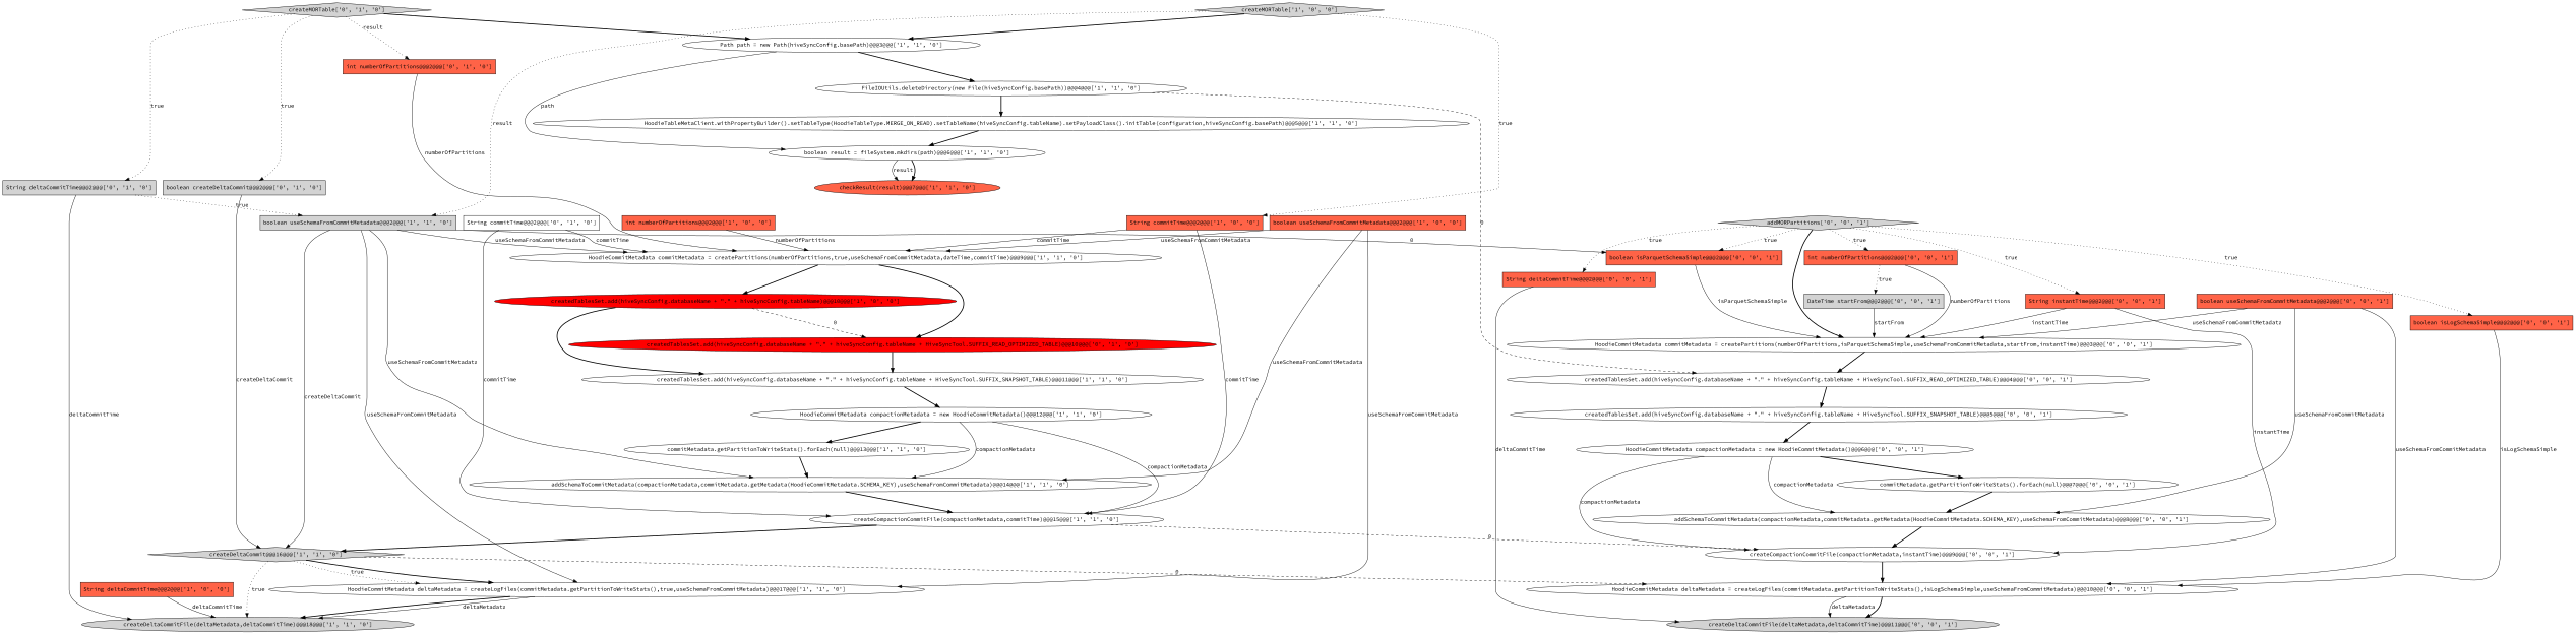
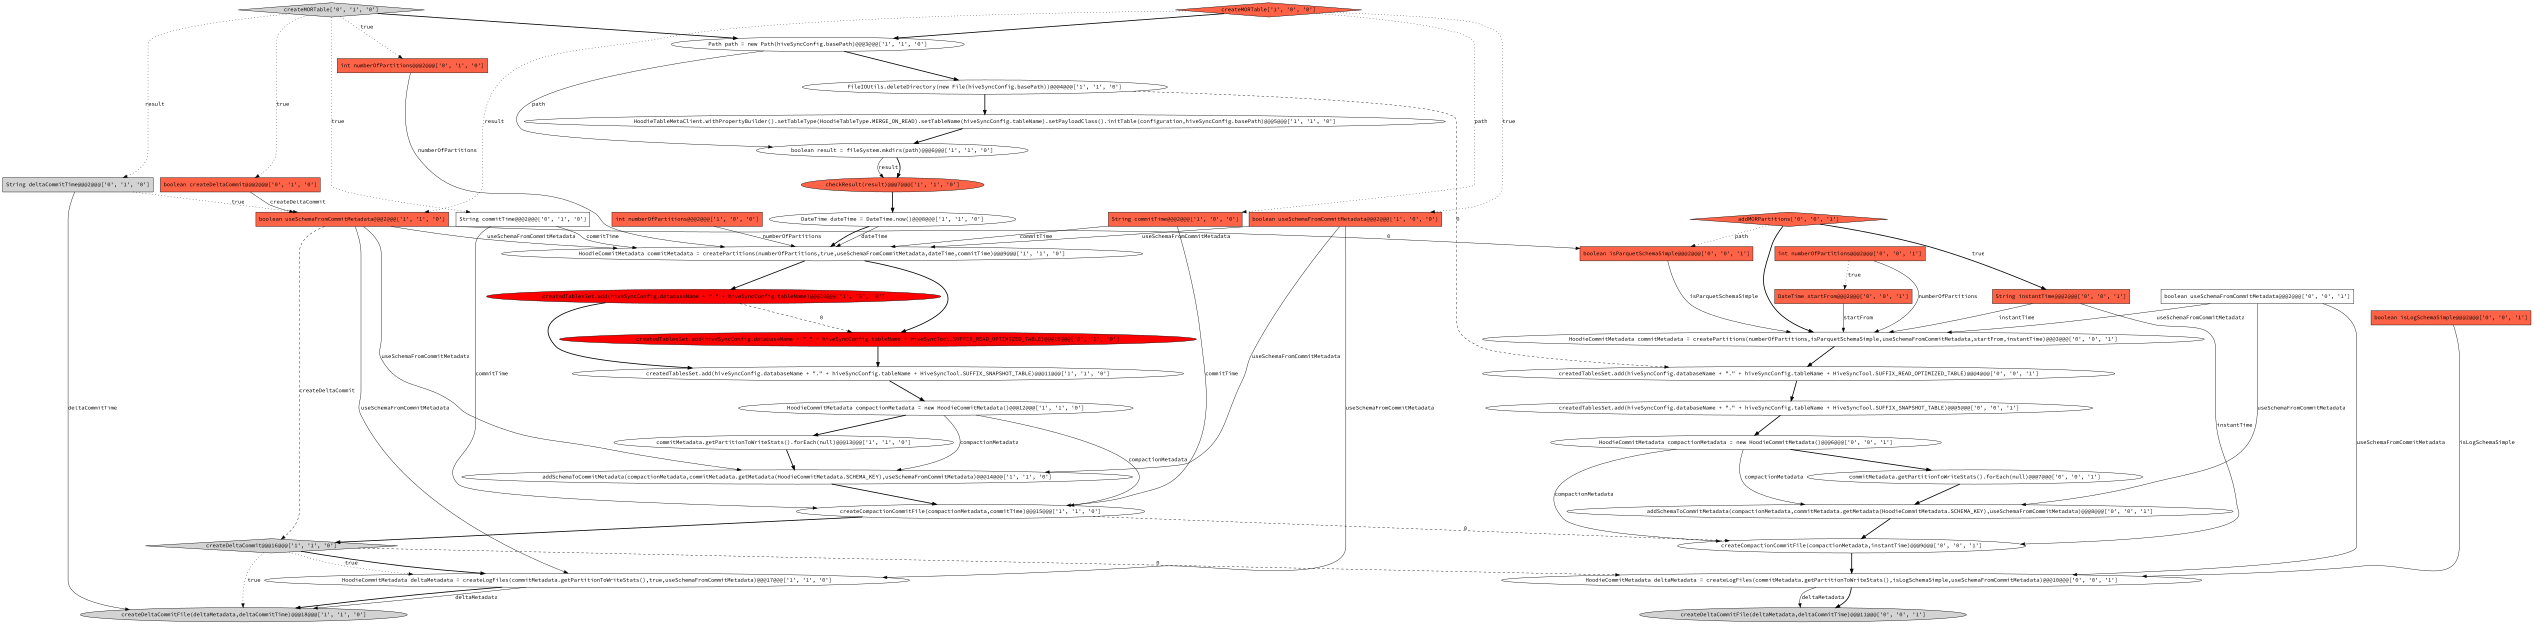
  digraph {
    fontname="Source Code Pro"
    node [fillcolor=white fontname="Source Code Pro" shape=ellipse style=filled]
    edge [fontname="Source Code Pro" style=solid]
    n1 [label="HoodieCommitMetadata commitMetadata = createPartitions(numberOfPartitions,true,useSchemaFromCommitMetadata,dateTime,commitTime)@@@9@@@['1', '1', '0']"]
    n2 [fillcolor=red label="createdTablesSet.add(hiveSyncConfig.databaseName + \".\" + hiveSyncConfig.tableName)@@@10@@@['1', '0', '0']"]
    n3 [fillcolor=red label="createdTablesSet.add(hiveSyncConfig.databaseName + \".\" + hiveSyncConfig.tableName + HiveSyncTool.SUFFIX_READ_OPTIMIZED_TABLE)@@@10@@@['0', '1', '0']"]
    n4 [label="createdTablesSet.add(hiveSyncConfig.databaseName + \".\" + hiveSyncConfig.tableName + HiveSyncTool.SUFFIX_SNAPSHOT_TABLE)@@@11@@@['1', '1', '0']"]
    n5 [fillcolor=tomato label="int numberOfPartitions@@@2@@@['0', '1', '0']" shape=box]
-   n6 [fillcolor=tomato label="String deltaCommitTime@@@2@@@['1', '0', '0']" shape=box]
    n7 [fillcolor=lightgray label="createDeltaCommitFile(deltaMetadata,deltaCommitTime)@@@18@@@['1', '1', '0']"]
    n8 [label="HoodieCommitMetadata compactionMetadata = new HoodieCommitMetadata()@@@12@@@['1', '1', '0']"]
    n9 [label="addSchemaToCommitMetadata(compactionMetadata,commitMetadata.getMetadata(HoodieCommitMetadata.SCHEMA_KEY),useSchemaFromCommitMetadata)@@@14@@@['1', '1', '0']"]
    n10 [label="createCompactionCommitFile(compactionMetadata,commitTime)@@@15@@@['1', '1', '0']"]
    n11 [label="commitMetadata.getPartitionToWriteStats().forEach(null)@@@13@@@['1', '1', '0']"]
    n12 [fillcolor=lightgray label="String deltaCommitTime@@@2@@@['0', '1', '0']" shape=box]
-   n13 [fillcolor=lightgray label="boolean useSchemaFromCommitMetadata@@@2@@@['1', '1', '0']" shape=box]
+   n13 [fillcolor=tomato label="boolean useSchemaFromCommitMetadata@@@2@@@['1', '1', '0']" shape=box]
    n14 [fillcolor=tomato label="boolean useSchemaFromCommitMetadata@@@2@@@['1', '0', '0']" shape=box]
    n15 [label="HoodieCommitMetadata deltaMetadata = createLogFiles(commitMetadata.getPartitionToWriteStats(),true,useSchemaFromCommitMetadata)@@@17@@@['1', '1', '0']"]
    n16 [fillcolor=tomato label="boolean isParquetSchemaSimple@@@2@@@['0', '0', '1']" shape=box]
    n17 [fillcolor=lightgray label="createDeltaCommit@@@16@@@['1', '1', '0']" shape=diamond]
    n18 [label="HoodieCommitMetadata commitMetadata = createPartitions(numberOfPartitions,isParquetSchemaSimple,useSchemaFromCommitMetadata,startFrom,instantTime)@@@3@@@['0', '0', '1']"]
    n19 [label="HoodieCommitMetadata deltaMetadata = createLogFiles(commitMetadata.getPartitionToWriteStats(),isLogSchemaSimple,useSchemaFromCommitMetadata)@@@10@@@['0', '0', '1']"]
    n20 [label="addSchemaToCommitMetadata(compactionMetadata,commitMetadata.getMetadata(HoodieCommitMetadata.SCHEMA_KEY),useSchemaFromCommitMetadata)@@@8@@@['0', '0', '1']"]
    n21 [label="createCompactionCommitFile(compactionMetadata,instantTime)@@@9@@@['0', '0', '1']"]
    n22 [fillcolor=tomato label="int numberOfPartitions@@@2@@@['1', '0', '0']" shape=box]
    n23 [fillcolor=tomato label="int numberOfPartitions@@@2@@@['0', '0', '1']" shape=box]
-   n24 [fillcolor=lightgray label="DateTime startFrom@@@2@@@['0', '0', '1']" shape=box]
+   n24 [fillcolor=tomato label="DateTime startFrom@@@2@@@['0', '0', '1']" shape=box]
    n25 [label="createdTablesSet.add(hiveSyncConfig.databaseName + \".\" + hiveSyncConfig.tableName + HiveSyncTool.SUFFIX_READ_OPTIMIZED_TABLE)@@@4@@@['0', '0', '1']"]
    n26 [fillcolor=tomato label="checkResult(result)@@@7@@@['1', '1', '0']"]
-   n28 [fillcolor=tomato label="String deltaCommitTime@@@2@@@['0', '0', '1']" shape=box]
+   n27 [label="DateTime dateTime = DateTime.now()@@@8@@@['1', '1', '0']"]
    n29 [fillcolor=lightgray label="createDeltaCommitFile(deltaMetadata,deltaCommitTime)@@@11@@@['0', '0', '1']"]
    n30 [label="createdTablesSet.add(hiveSyncConfig.databaseName + \".\" + hiveSyncConfig.tableName + HiveSyncTool.SUFFIX_SNAPSHOT_TABLE)@@@5@@@['0', '0', '1']"]
    n31 [label="HoodieCommitMetadata compactionMetadata = new HoodieCommitMetadata()@@@6@@@['0', '0', '1']"]
    n32 [label="commitMetadata.getPartitionToWriteStats().forEach(null)@@@7@@@['0', '0', '1']"]
    n33 [fillcolor=tomato label="String instantTime@@@2@@@['0', '0', '1']" shape=box]
-   n34 [fillcolor=lightgray label="addMORPartitions['0', '0', '1']" shape=diamond]
+   n34 [fillcolor=tomato label="addMORPartitions['0', '0', '1']" shape=diamond]
    n35 [fillcolor=tomato label="boolean isLogSchemaSimple@@@2@@@['0', '0', '1']" shape=box]
-   n36 [fillcolor=tomato label="boolean useSchemaFromCommitMetadata@@@2@@@['0', '0', '1']" shape=box]
-   n37 [fillcolor=lightgray label="boolean createDeltaCommit@@@2@@@['0', '1', '0']" shape=box]
+   n36 [label="boolean useSchemaFromCommitMetadata@@@2@@@['0', '0', '1']" shape=box]
+   n37 [fillcolor=tomato label="boolean createDeltaCommit@@@2@@@['0', '1', '0']" shape=box]
    n38 [fillcolor=tomato label="String commitTime@@@2@@@['1', '0', '0']" shape=box]
    n39 [label="String commitTime@@@2@@@['0', '1', '0']" shape=box]
    n40 [label="HoodieTableMetaClient.withPropertyBuilder().setTableType(HoodieTableType.MERGE_ON_READ).setTableName(hiveSyncConfig.tableName).setPayloadClass().initTable(configuration,hiveSyncConfig.basePath)@@@5@@@['1', '1', '0']"]
    n41 [label="boolean result = fileSystem.mkdirs(path)@@@6@@@['1', '1', '0']"]
    n42 [label="Path path = new Path(hiveSyncConfig.basePath)@@@3@@@['1', '1', '0']"]
    n43 [label="FileIOUtils.deleteDirectory(new File(hiveSyncConfig.basePath))@@@4@@@['1', '1', '0']"]
    n44 [fillcolor=lightgray label="createMORTable['0', '1', '0']" shape=diamond]
-   n45 [fillcolor=lightgray label="createMORTable['1', '0', '0']" shape=diamond]
+   n45 [fillcolor=tomato label="createMORTable['1', '0', '0']" shape=diamond]
    n1 -> n2 [style=bold]
    n1 -> n3 [style=bold]
    n2 -> n3 [label=0 style=dashed]
    n2 -> n4 [style=bold]
    n3 -> n4 [style=bold]
    n4 -> n8 [style=bold]
    n5 -> n1 [label=numberOfPartitions]
-   n6 -> n7 [label=deltaCommitTime]
    n8 -> n9 [label=compactionMetadata]
    n8 -> n10 [label=compactionMetadata]
    n8 -> n11 [style=bold]
    n9 -> n10 [style=bold]
    n10 -> n17 [style=bold]
    n10 -> n21 [label=0 style=dashed]
    n11 -> n9 [style=bold]
    n12 -> n7 [label=deltaCommitTime]
    n12 -> n13 [label=true style=dotted]
    n13 -> n1 [label=useSchemaFromCommitMetadata]
    n13 -> n9 [label=useSchemaFromCommitMetadata]
    n13 -> n15 [label=useSchemaFromCommitMetadata]
    n13 -> n16 [label=0]
-   n13 -> n17 [label=createDeltaCommit]
+   n13 -> n17 [label=createDeltaCommit style=dashed]
    n14 -> n1 [label=useSchemaFromCommitMetadata]
    n14 -> n9 [label=useSchemaFromCommitMetadata]
    n14 -> n15 [label=useSchemaFromCommitMetadata]
    n15 -> n7 [style=bold]
    n15 -> n7 [label=deltaMetadata]
    n16 -> n18 [label=isParquetSchemaSimple]
    n17 -> n7 [label=true style=dotted]
    n17 -> n15 [style=bold]
    n17 -> n15 [label=true style=dotted]
    n17 -> n19 [label=0 style=dashed]
    n18 -> n25 [style=bold]
    n19 -> n29 [style=bold]
    n19 -> n29 [label=deltaMetadata]
    n20 -> n21 [style=bold]
    n21 -> n19 [style=bold]
    n22 -> n1 [label=numberOfPartitions]
    n23 -> n18 [label=numberOfPartitions]
    n23 -> n24 [label=true style=dotted]
    n24 -> n18 [label=startFrom]
    n25 -> n30 [style=bold]
-   n28 -> n29 [label=deltaCommitTime]
+   n26 -> n27 [style=bold]
+   n27 -> n1 [label=dateTime]
+   n27 -> n1 [style=bold]
    n30 -> n31 [style=bold]
    n31 -> n20 [label=compactionMetadata]
    n31 -> n21 [label=compactionMetadata]
    n31 -> n32 [style=bold]
    n32 -> n20 [style=bold]
    n33 -> n18 [label=instantTime]
    n33 -> n21 [label=instantTime]
-   n34 -> n16 [label=true style=dotted]
+   n34 -> n16 [label=path style=dotted]
    n34 -> n18 [style=bold]
-   n34 -> n23 [label=true style=dotted]
-   n34 -> n28 [label=true style=dotted]
-   n34 -> n33 [label=true style=dotted]
-   n34 -> n35 [label=true style=dotted]
+   n34 -> n33 [label=true style=bold]
    n35 -> n19 [label=isLogSchemaSimple]
    n36 -> n18 [label=useSchemaFromCommitMetadata]
    n36 -> n19 [label=useSchemaFromCommitMetadata]
    n36 -> n20 [label=useSchemaFromCommitMetadata]
-   n37 -> n17 [label=createDeltaCommit]
+   n37 -> n13 [label=createDeltaCommit]
    n38 -> n1 [label=commitTime]
    n38 -> n10 [label=commitTime]
    n39 -> n1 [label=commitTime]
    n39 -> n10 [label=commitTime]
    n40 -> n41 [style=bold]
    n41 -> n26 [style=bold]
    n41 -> n26 [label=result]
    n42 -> n41 [label=path]
    n42 -> n43 [style=bold]
    n43 -> n25 [label=0 style=dashed]
    n43 -> n40 [style=bold]
-   n44 -> n5 [label=result style=dotted]
-   n44 -> n12 [label=true style=dotted]
+   n44 -> n5 [label=true style=dotted]
+   n44 -> n12 [label=result style=dotted]
    n44 -> n37 [label=true style=dotted]
+   n44 -> n39 [label=true style=dotted]
    n44 -> n42 [style=bold]
    n45 -> n13 [label=result style=dotted]
-   n45 -> n38 [label=true style=dotted]
+   n45 -> n14 [label=true style=dotted]
+   n45 -> n38 [label=path style=dotted]
    n45 -> n42 [style=bold]
  }
